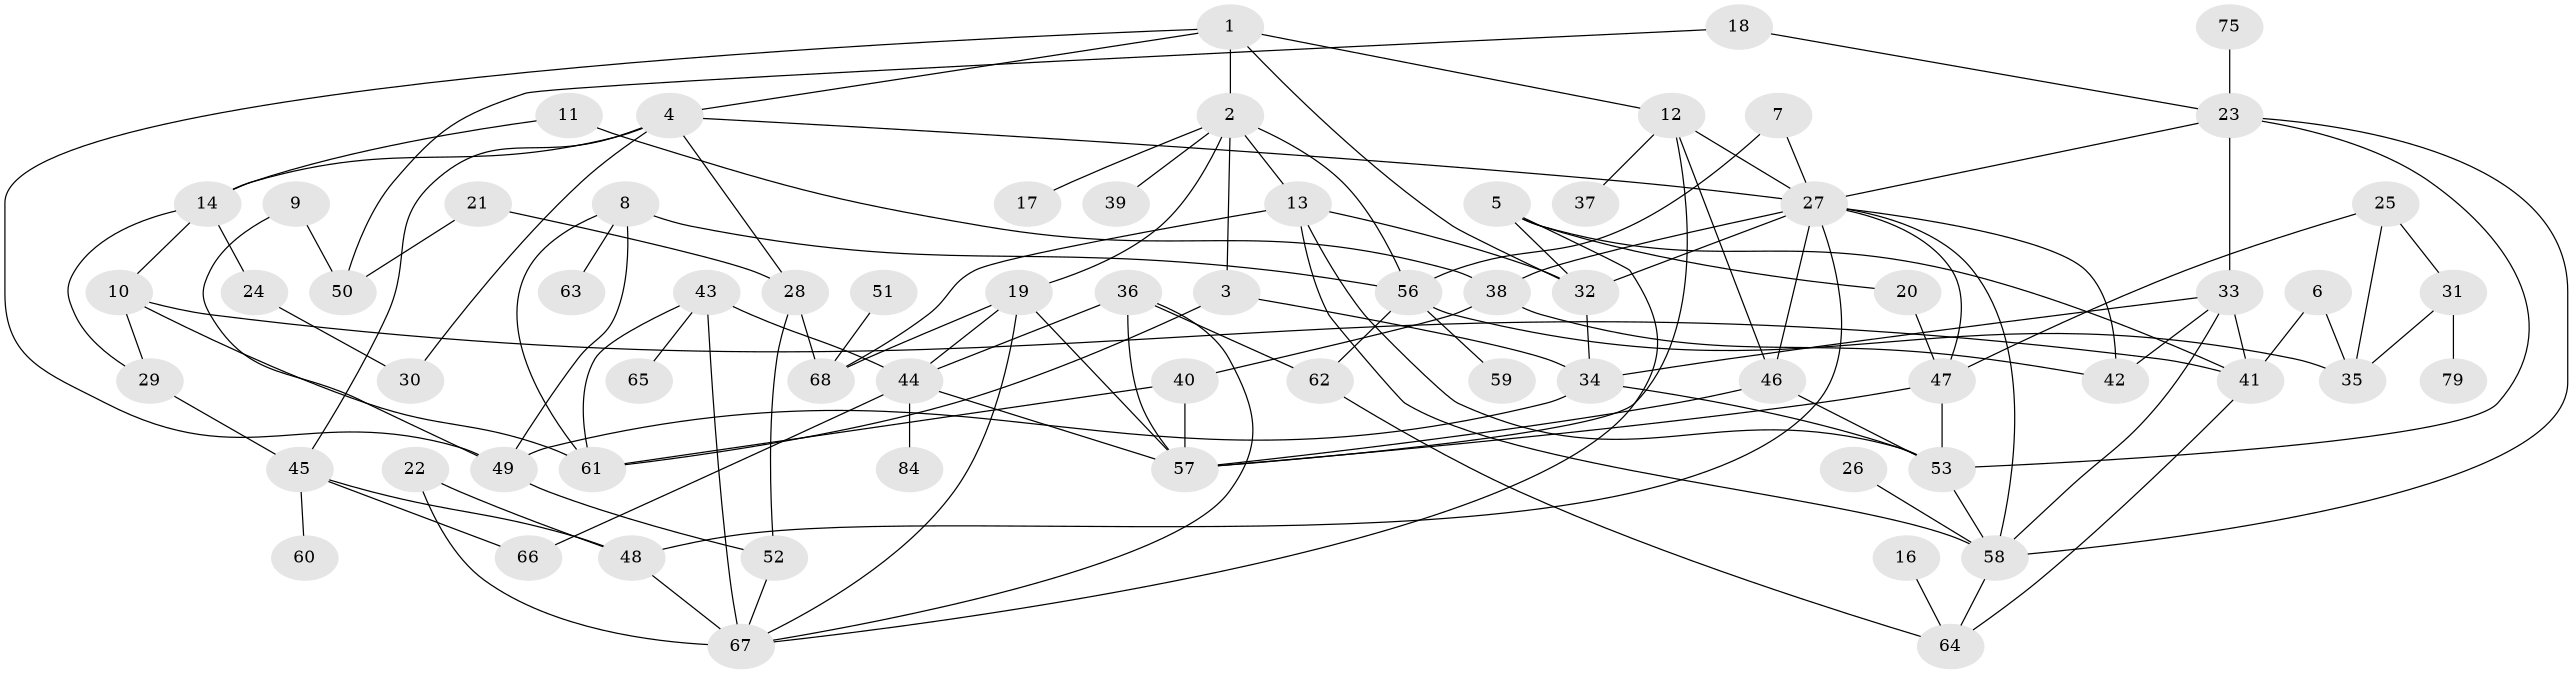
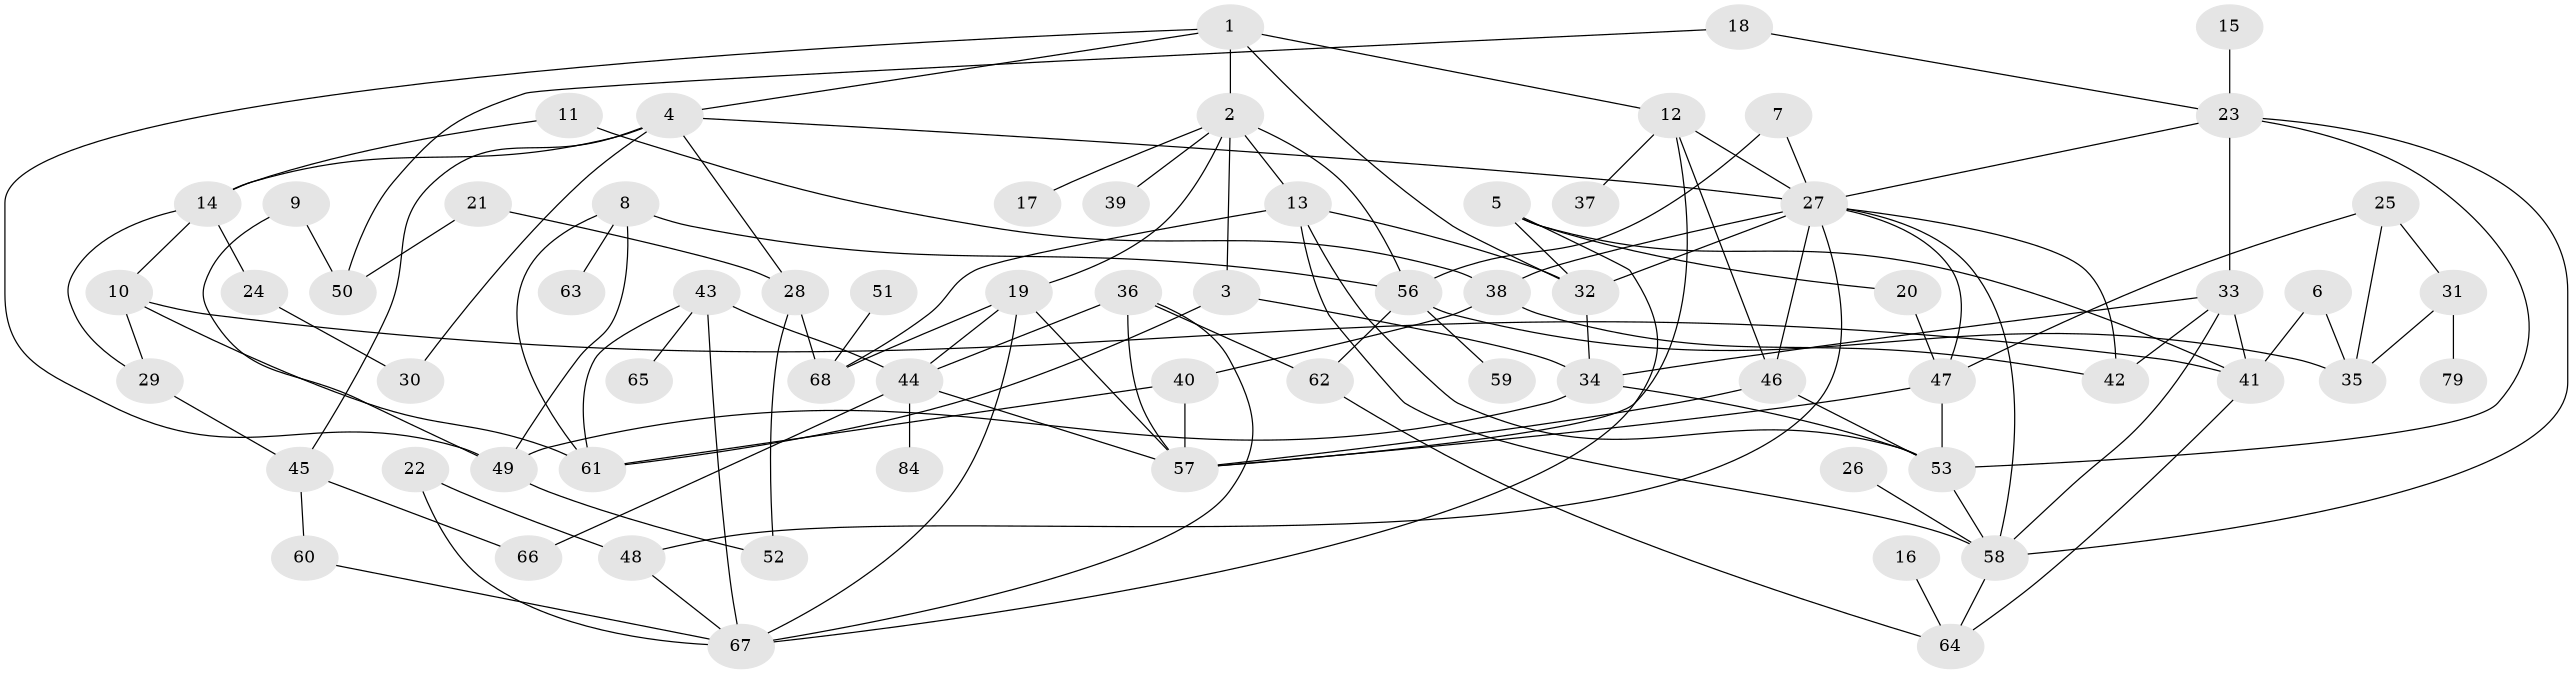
  graph {
    node [color=gray90 style=filled]
    edge [weight=1.0]
    1
    2
    4
    12
    32
    49
    3
    13
    17
    19
    39
    56
    14
    27
    28
    30
    45
    37
    46
    57
    34
    52
    61
    53
    58
    68
    67
    44
    35
    62
    59
    10
    29
    24
    38
    47
    48
    42
    66
    60
    5
    20
    41
    64
    6
    7
    8
    63
    9
    50
    11
    40
-   15 [label=75]
+   15
    23
    33
    16
    18
    n58 [label=84]
    21
    22
    25
    31
    n63 [label=79]
    26
    36
    43
    65
    51
    1 -- 2
    1 -- 4
    1 -- 12
    1 -- 32
    1 -- 49
    2 -- 3
    2 -- 13
    2 -- 17
    2 -- 19
    2 -- 39
    2 -- 56 [weight=2.0]
    4 -- 14
    4 -- 27
    4 -- 28
    4 -- 30
    4 -- 45
    12 -- 27 [weight=2.0]
    12 -- 37
    12 -- 46
    12 -- 57
    32 -- 34
    49 -- 52
    3 -- 34
    3 -- 61
    13 -- 32
    13 -- 53
    13 -- 58
    13 -- 68
    19 -- 57
    19 -- 68
    19 -- 67
    19 -- 44
    56 -- 35
    56 -- 62
    56 -- 59
    14 -- 10
    14 -- 29
    14 -- 24
    27 -- 32
    27 -- 46
    27 -- 58
    27 -- 38
    27 -- 47
    27 -- 48
    27 -- 42
    28 -- 52
    28 -- 68
-   45 -- 48
    45 -- 66
    45 -- 60
    46 -- 57
    46 -- 53
    34 -- 49
    34 -- 53
-   52 -- 67
+   60 -- 67
    53 -- 58
    58 -- 64
    44 -- 57
    44 -- 66
    44 -- n58
    62 -- 64
    10 -- 61
    10 -- 29
    10 -- 41
    29 -- 45 [weight=2.0]
    24 -- 30
    38 -- 42
    38 -- 40
    47 -- 57
    47 -- 53
    48 -- 67
    5 -- 32
    5 -- 67
    5 -- 20
    5 -- 41
    20 -- 47
    41 -- 64
    6 -- 35
    6 -- 41
    7 -- 56
    7 -- 27
    8 -- 49
    8 -- 56
    8 -- 61
    8 -- 63
    9 -- 49
    9 -- 50
    11 -- 14
    11 -- 38
    40 -- 57
    40 -- 61
    15 -- 23
    23 -- 27
    23 -- 53
    23 -- 58
    23 -- 33
    33 -- 34
    33 -- 58
    33 -- 42
    33 -- 41
    16 -- 64
    18 -- 50
    18 -- 23
    21 -- 28
    21 -- 50
    22 -- 67
    22 -- 48
    25 -- 35
    25 -- 47
    25 -- 31
    31 -- 35
    31 -- n63
    26 -- 58
    36 -- 57
    36 -- 67
    36 -- 44
    36 -- 62
    43 -- 61
    43 -- 67
    43 -- 44
    43 -- 65
    51 -- 68
  }
